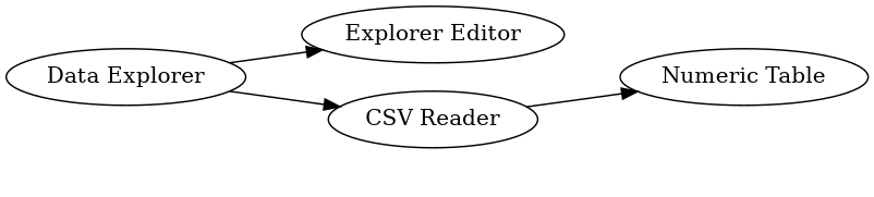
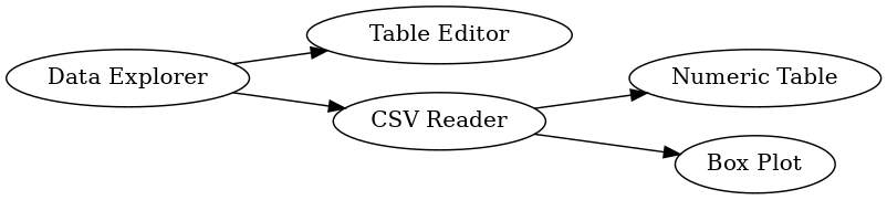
  digraph {
    rankdir=LR
    n1 [label="Data Explorer"]
-   n2 [label="Explorer Editor"]
+   n2 [label="Table Editor"]
    n3 [label="CSV Reader"]
    n4 [label="Numeric Table"]
+   n5 [label="Box Plot"]
    n1 -> n2
    n1 -> n3
    n3 -> n4
+   n3 -> n5
  }
